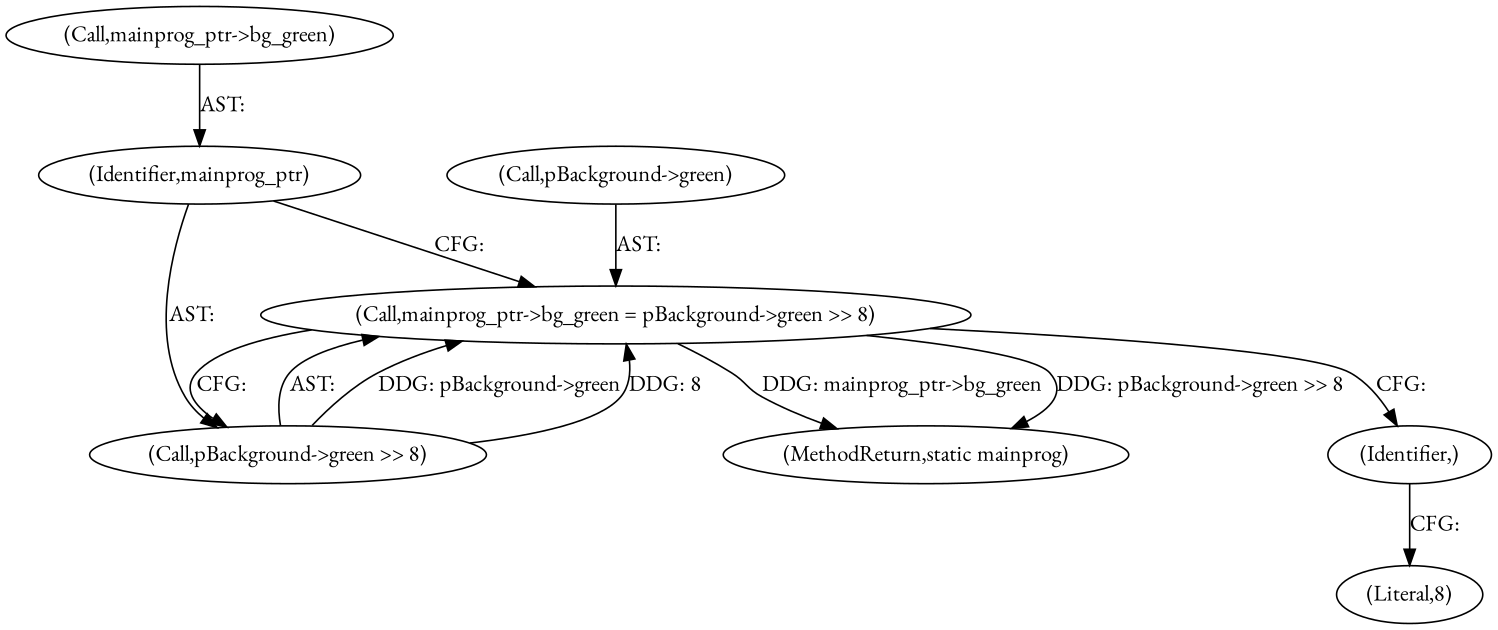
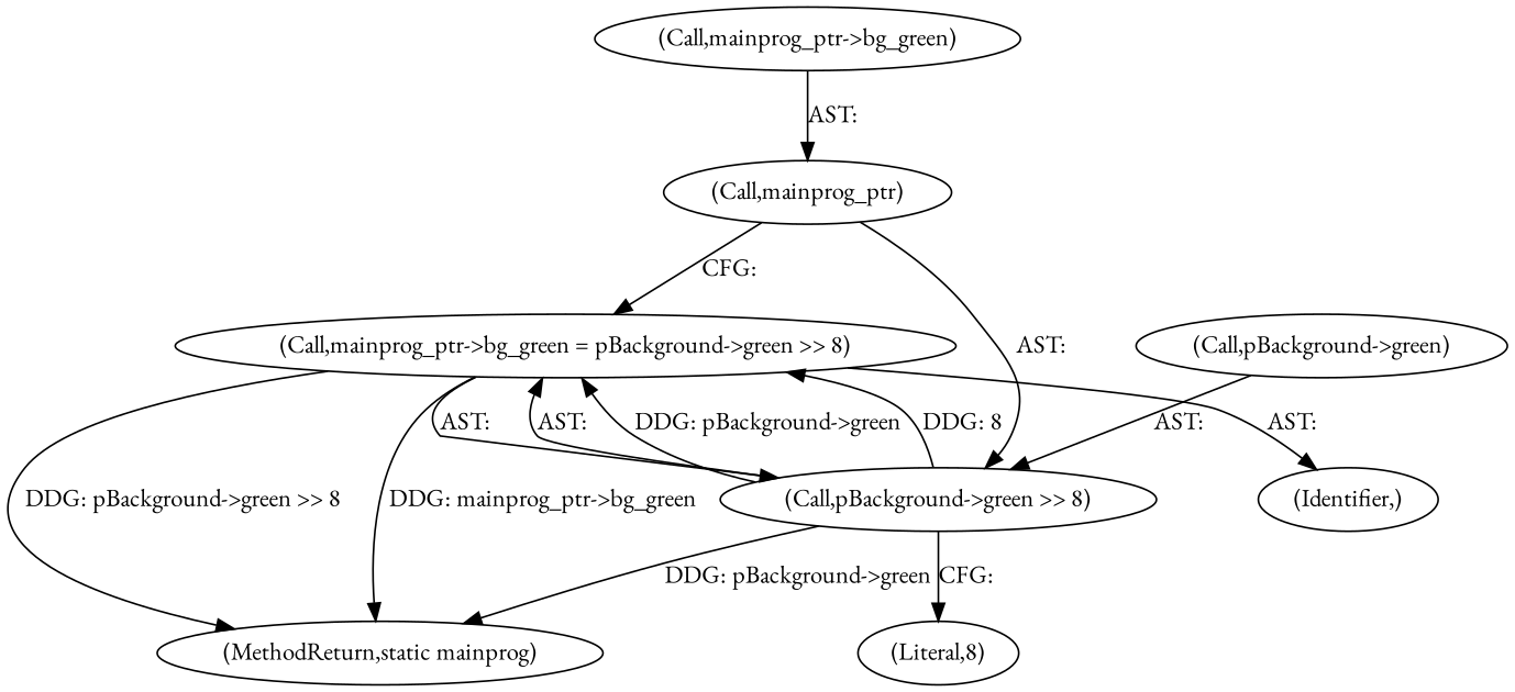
  digraph {
    fontname="EB Garamond"
    node [fontname="EB Garamond"]
    edge [fontname="EB Garamond"]
    n1 [label="(Call,mainprog_ptr->bg_green = pBackground->green >> 8)"]
    n2 [label="(Call,pBackground->green >> 8)"]
    n3 [label="(MethodReturn,static mainprog)"]
    n4 [label="(Identifier,)"]
    n5 [label="(Literal,8)"]
    n6 [label="(Call,mainprog_ptr->bg_green)"]
-   n7 [label="(Identifier,mainprog_ptr)"]
+   n7 [label="(Call,mainprog_ptr)"]
    n8 [label="(Call,pBackground->green)"]
-   n1 -> n2 [label="CFG: "]
+   n1 -> n2 [label="AST: "]
    n1 -> n3 [label="DDG: pBackground->green >> 8"]
    n1 -> n3 [label="DDG: mainprog_ptr->bg_green"]
-   n1 -> n4 [label="CFG: "]
+   n1 -> n4 [label="AST: "]
    n2 -> n1 [label="AST: "]
    n2 -> n1 [label="DDG: pBackground->green"]
    n2 -> n1 [label="DDG: 8"]
-   n4 -> n5 [label="CFG: "]
+   n2 -> n3 [label="DDG: pBackground->green"]
+   n2 -> n5 [label="CFG: "]
    n6 -> n7 [label="AST: "]
    n7 -> n1 [label="CFG: "]
    n7 -> n2 [label="AST: "]
-   n8 -> n1 [label="AST: "]
+   n8 -> n2 [label="AST: "]
  }
